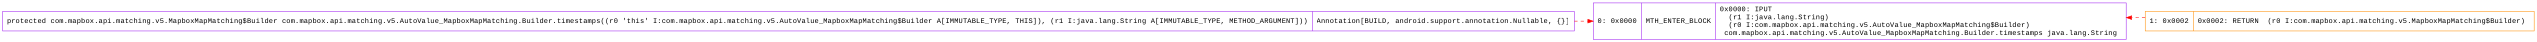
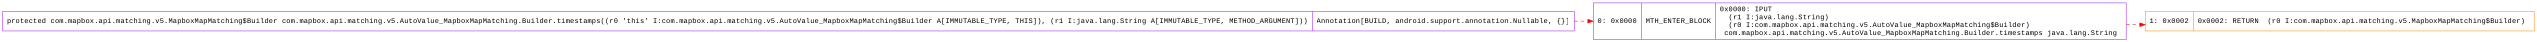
  digraph {
    rankdir=LR
    fontname="Liberation Mono"
    node [shape=record color=purple fontname="Liberation Mono"]
    edge [color=red style=dashed fontname="Liberation Mono"]
    n1 [label="{0\:\ 0x0000|MTH_ENTER_BLOCK\l|0x0000: IPUT  \l  (r1 I:java.lang.String)\l  (r0 I:com.mapbox.api.matching.v5.AutoValue_MapboxMapMatching$Builder)\l com.mapbox.api.matching.v5.AutoValue_MapboxMapMatching.Builder.timestamps java.lang.String \l}"]
    n2 [label="{1\:\ 0x0002|0x0002: RETURN  (r0 I:com.mapbox.api.matching.v5.MapboxMapMatching$Builder) \l}" color=darkorange]
    n3 [label="{protected com.mapbox.api.matching.v5.MapboxMapMatching$Builder com.mapbox.api.matching.v5.AutoValue_MapboxMapMatching.Builder.timestamps((r0 'this' I:com.mapbox.api.matching.v5.AutoValue_MapboxMapMatching$Builder A[IMMUTABLE_TYPE, THIS]), (r1 I:java.lang.String A[IMMUTABLE_TYPE, METHOD_ARGUMENT]))  | Annotation[BUILD, android.support.annotation.Nullable, \{\}]\l}"]
-   n2 -> n1
+   n1 -> n2
    n3 -> n1
  }
